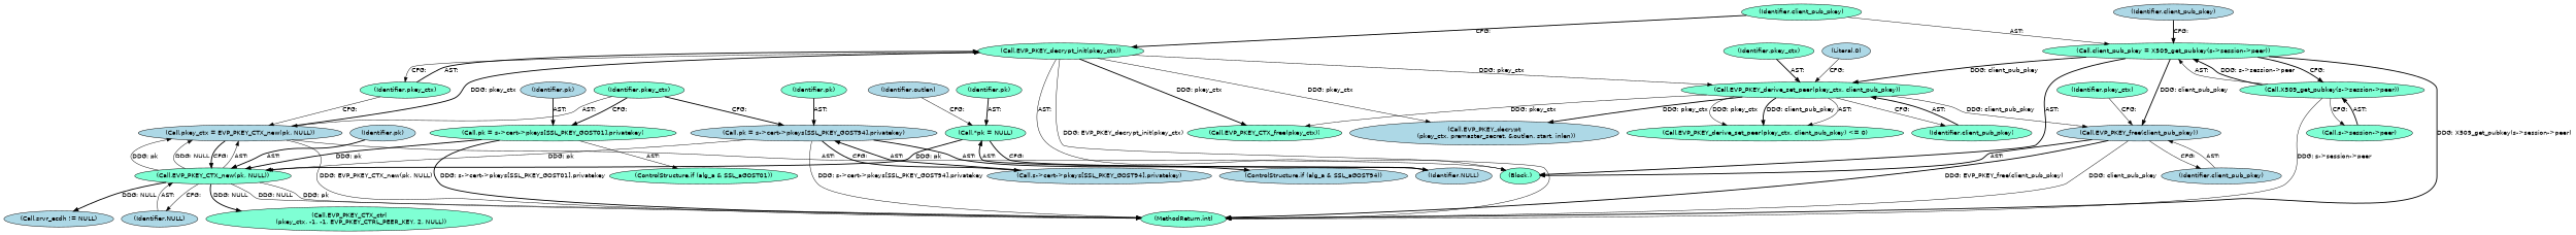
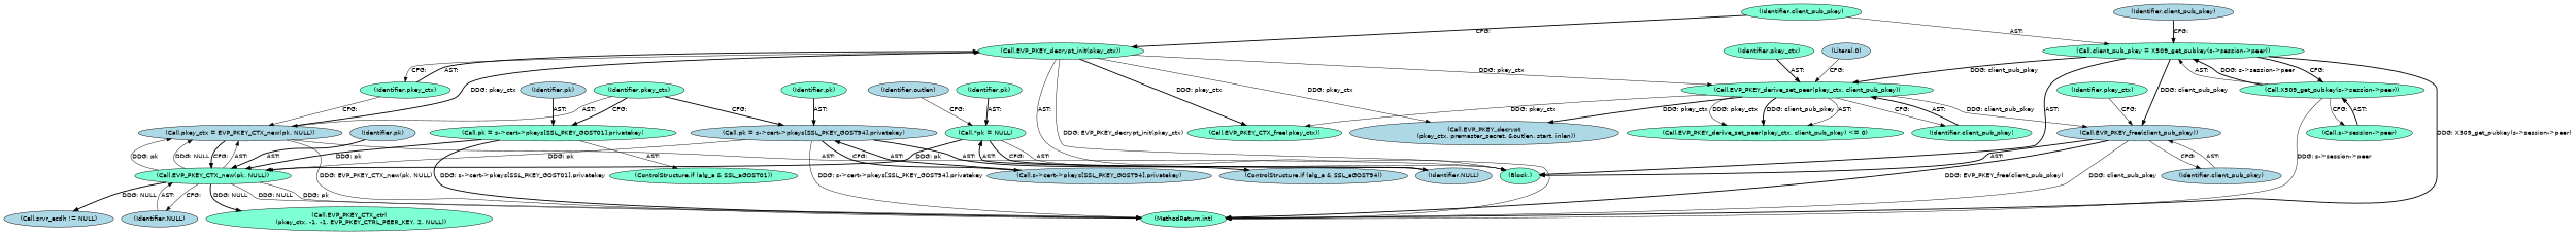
  digraph {
    fontname="DejaVu Sans"
    node [fillcolor=aquamarine fontname="DejaVu Sans" style=filled]
    edge [fontname="DejaVu Sans" style=bold]
    n1 [fillcolor=lightblue label="(Call,EVP_PKEY_free(client_pub_pkey))"]
    n2 [label="(MethodReturn,int)"]
    n3 [label="(Block,)"]
    n4 [fillcolor=lightblue label="(Identifier,client_pub_pkey)"]
    n5 [label="(Call,EVP_PKEY_derive_set_peer(pkey_ctx, client_pub_pkey))"]
    n6 [label="(Call,EVP_PKEY_derive_set_peer(pkey_ctx, client_pub_pkey) <= 0)"]
    n7 [label="(Identifier,client_pub_pkey)"]
    n8 [label="(Call,EVP_PKEY_CTX_free(pkey_ctx))"]
    n9 [fillcolor=lightblue label="(Call,EVP_PKEY_decrypt\n            (pkey_ctx, premaster_secret, &outlen, start, inlen))"]
    n10 [label="(Call,EVP_PKEY_decrypt_init(pkey_ctx))"]
    n11 [label="(Identifier,pkey_ctx)"]
    n12 [fillcolor=lightblue label="(Call,pkey_ctx = EVP_PKEY_CTX_new(pk, NULL))"]
    n13 [label="(Call,EVP_PKEY_CTX_new(pk, NULL))"]
    n14 [fillcolor=lightblue label="(Call,srvr_ecdh != NULL)"]
    n15 [fillcolor=lightblue label="(Identifier,NULL)"]
    n16 [label="(Call,EVP_PKEY_CTX_ctrl\n            (pkey_ctx, -1, -1, EVP_PKEY_CTRL_PEER_KEY, 2, NULL))"]
    n17 [label="(Call,pk = s->cert->pkeys[SSL_PKEY_GOST01].privatekey)"]
    n18 [label="(ControlStructure,if (alg_a & SSL_aGOST01))"]
    n19 [fillcolor=lightblue label="(Call,pk = s->cert->pkeys[SSL_PKEY_GOST94].privatekey)"]
    n20 [fillcolor=lightblue label="(ControlStructure,if (alg_a & SSL_aGOST94))"]
    n21 [fillcolor=lightblue label="(Call,s->cert->pkeys[SSL_PKEY_GOST94].privatekey)"]
    n22 [label="(Call,*pk = NULL)"]
    n23 [fillcolor=lightblue label="(Identifier,NULL)"]
    n24 [label="(Call,client_pub_pkey = X509_get_pubkey(s->session->peer))"]
    n25 [label="(Call,X509_get_pubkey(s->session->peer))"]
    n26 [label="(Call,s->session->peer)"]
    n27 [label="(Identifier,pkey_ctx)"]
    n28 [fillcolor=lightblue label="(Identifier,outlen)"]
    n29 [label="(Identifier,client_pub_pkey)"]
    n30 [label="(Identifier,pkey_ctx)"]
    n31 [label="(Identifier,pk)"]
    n32 [fillcolor=lightblue label="(Identifier,pk)"]
    n33 [fillcolor=lightblue label="(Literal,0)"]
    n34 [label="(Identifier,pkey_ctx)"]
    n35 [fillcolor=lightblue label="(Identifier,pk)"]
    n36 [label="(Identifier,pk)"]
    n37 [fillcolor=lightblue label="(Identifier,client_pub_pkey)"]
    n1 -> n2 [label="DDG: EVP_PKEY_free(client_pub_pkey)"]
    n1 -> n2 [label="DDG: client_pub_pkey" style=solid]
    n1 -> n3 [label="AST: "]
    n1 -> n4 [label="CFG: " style=solid]
    n4 -> n1 [label="AST: " style=solid]
    n5 -> n1 [label="DDG: client_pub_pkey" style=solid]
    n5 -> n6 [label="AST: " style=solid]
    n5 -> n6 [label="DDG: pkey_ctx" style=solid]
    n5 -> n6 [label="DDG: client_pub_pkey"]
    n5 -> n7 [label="CFG: " style=solid]
    n5 -> n8 [label="DDG: pkey_ctx" style=solid]
    n5 -> n9 [label="DDG: pkey_ctx"]
    n7 -> n5 [label="AST: "]
    n10 -> n2 [label="DDG: EVP_PKEY_decrypt_init(pkey_ctx)" style=solid]
    n10 -> n3 [label="AST: " style=solid]
    n10 -> n5 [label="DDG: pkey_ctx" style=solid]
    n10 -> n8 [label="DDG: pkey_ctx"]
    n10 -> n9 [label="DDG: pkey_ctx" style=solid]
    n10 -> n11 [label="CFG: " style=solid]
    n11 -> n10 [label="AST: "]
    n11 -> n12 [label="CFG: " style=solid]
    n12 -> n2 [label="DDG: EVP_PKEY_CTX_new(pk, NULL)" style=solid]
    n12 -> n3 [label="AST: " style=solid]
    n12 -> n10 [label="DDG: pkey_ctx"]
    n12 -> n13 [label="CFG: "]
    n13 -> n2 [label="DDG: NULL" style=solid]
    n13 -> n2 [label="DDG: pk" style=solid]
    n13 -> n12 [label="AST: " style=solid]
    n13 -> n12 [label="DDG: pk" style=solid]
    n13 -> n12 [label="DDG: NULL" style=solid]
    n13 -> n14 [label="DDG: NULL"]
    n13 -> n15 [label="CFG: " style=solid]
    n13 -> n16 [label="DDG: NULL"]
    n15 -> n13 [label="AST: " style=solid]
    n17 -> n2 [label="DDG: s->cert->pkeys[SSL_PKEY_GOST01].privatekey"]
    n17 -> n13 [label="DDG: pk"]
    n17 -> n18 [label="AST: " style=solid]
    n19 -> n2 [label="DDG: s->cert->pkeys[SSL_PKEY_GOST94].privatekey" style=solid]
    n19 -> n13 [label="DDG: pk" style=solid]
    n19 -> n20 [label="AST: "]
    n19 -> n21 [label="CFG: "]
    n21 -> n19 [label="AST: "]
+   n22 -> n3 [label="AST: " style=solid]
    n22 -> n13 [label="DDG: pk"]
    n22 -> n23 [label="CFG: "]
    n23 -> n22 [label="AST: "]
    n24 -> n1 [label="DDG: client_pub_pkey"]
    n24 -> n2 [label="DDG: X509_get_pubkey(s->session->peer)"]
    n24 -> n3 [label="AST: "]
    n24 -> n5 [label="DDG: client_pub_pkey"]
    n24 -> n25 [label="CFG: "]
    n25 -> n2 [label="DDG: s->session->peer" style=solid]
    n25 -> n24 [label="AST: " style=solid]
    n25 -> n24 [label="DDG: s->session->peer"]
    n25 -> n26 [label="CFG: " style=solid]
    n26 -> n25 [label="AST: "]
    n27 -> n1 [label="CFG: " style=solid]
    n28 -> n22 [label="CFG: " style=solid]
    n29 -> n10 [label="CFG: "]
    n29 -> n24 [label="AST: " style=solid]
    n30 -> n12 [label="AST: " style=solid]
    n30 -> n17 [label="CFG: "]
    n30 -> n19 [label="CFG: "]
    n31 -> n19 [label="AST: "]
    n32 -> n13 [label="AST: "]
    n33 -> n5 [label="CFG: " style=solid]
    n34 -> n5 [label="AST: "]
    n35 -> n17 [label="AST: "]
    n36 -> n22 [label="AST: "]
    n37 -> n24 [label="CFG: "]
  }
